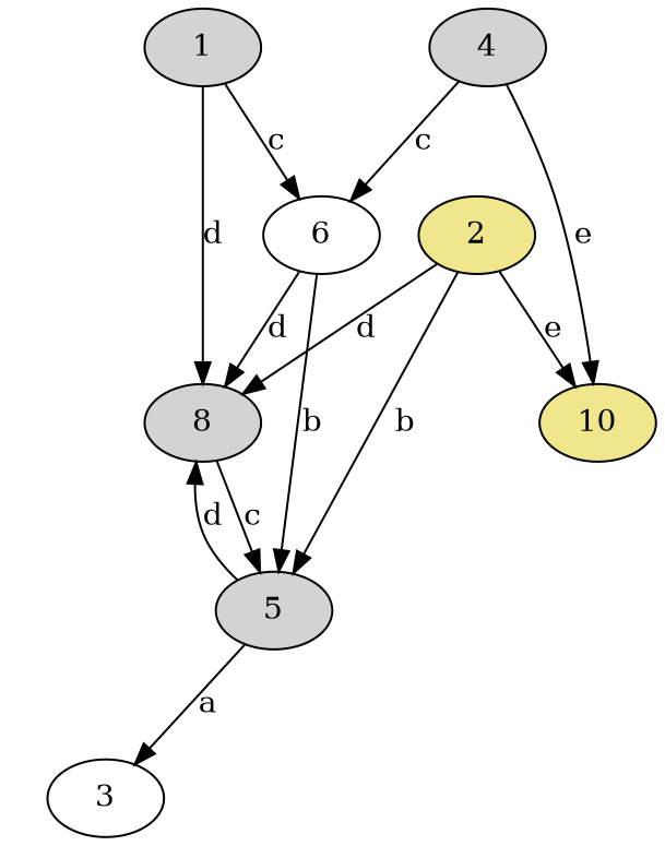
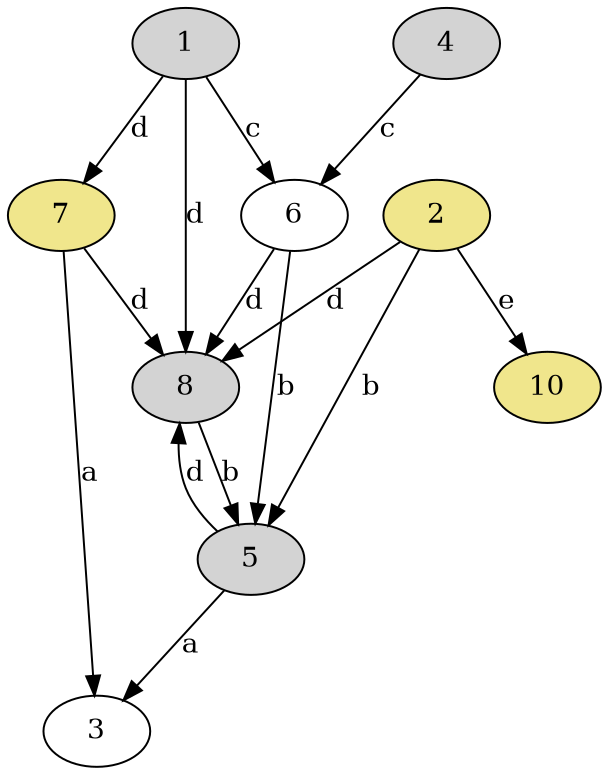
  strict digraph {
    node [fillcolor=lightgrey style=filled]
    6 [fillcolor=white]
    1
+   7 [fillcolor=khaki]
    8
    5
    3 [fillcolor=white]
    n7 [label=4]
    10 [fillcolor=khaki]
    2 [fillcolor=khaki]
    6 -> 8 [label=d]
    6 -> 5 [label=b]
    1 -> 6 [label=c]
+   1 -> 7 [label=d]
    1 -> 8 [label=d]
-   8 -> 5 [label=c]
+   7 -> 8 [label=d]
+   7 -> 3 [label=a]
+   8 -> 5 [label=b]
    5 -> 8 [label=d]
    5 -> 3 [label=a]
    n7 -> 6 [label=c]
-   n7 -> 10 [label=e]
    2 -> 8 [label=d]
    2 -> 5 [label=b]
    2 -> 10 [label=e]
  }
